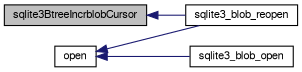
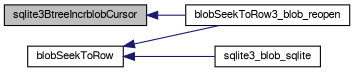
  digraph {
    rankdir=LR
    node [color=black fillcolor=white fontname=FreeSans fontsize=10 shape=record style=filled]
    edge [color=midnightblue dir=back fontname=FreeSans fontsize=10 labelfontname=FreeSans labelfontsize=10 style=solid]
    n1 [fillcolor=grey75 fontcolor=black height=0.2 label=sqlite3BtreeIncrblobCursor width=0.4]
-   n2 [height=0.2 label=sqlite3_blob_reopen width=0.4]
-   n3 [height=0.2 label=open width=0.4]
-   n4 [height=0.2 label=sqlite3_blob_open width=0.4]
+   n2 [height=0.2 label=blobSeekToRow3_blob_reopen width=0.4]
+   n3 [height=0.2 label=blobSeekToRow width=0.4]
+   n4 [height=0.2 label=sqlite3_blob_sqlite width=0.4]
    n1 -> n2
    n3 -> n2
    n3 -> n4
  }
